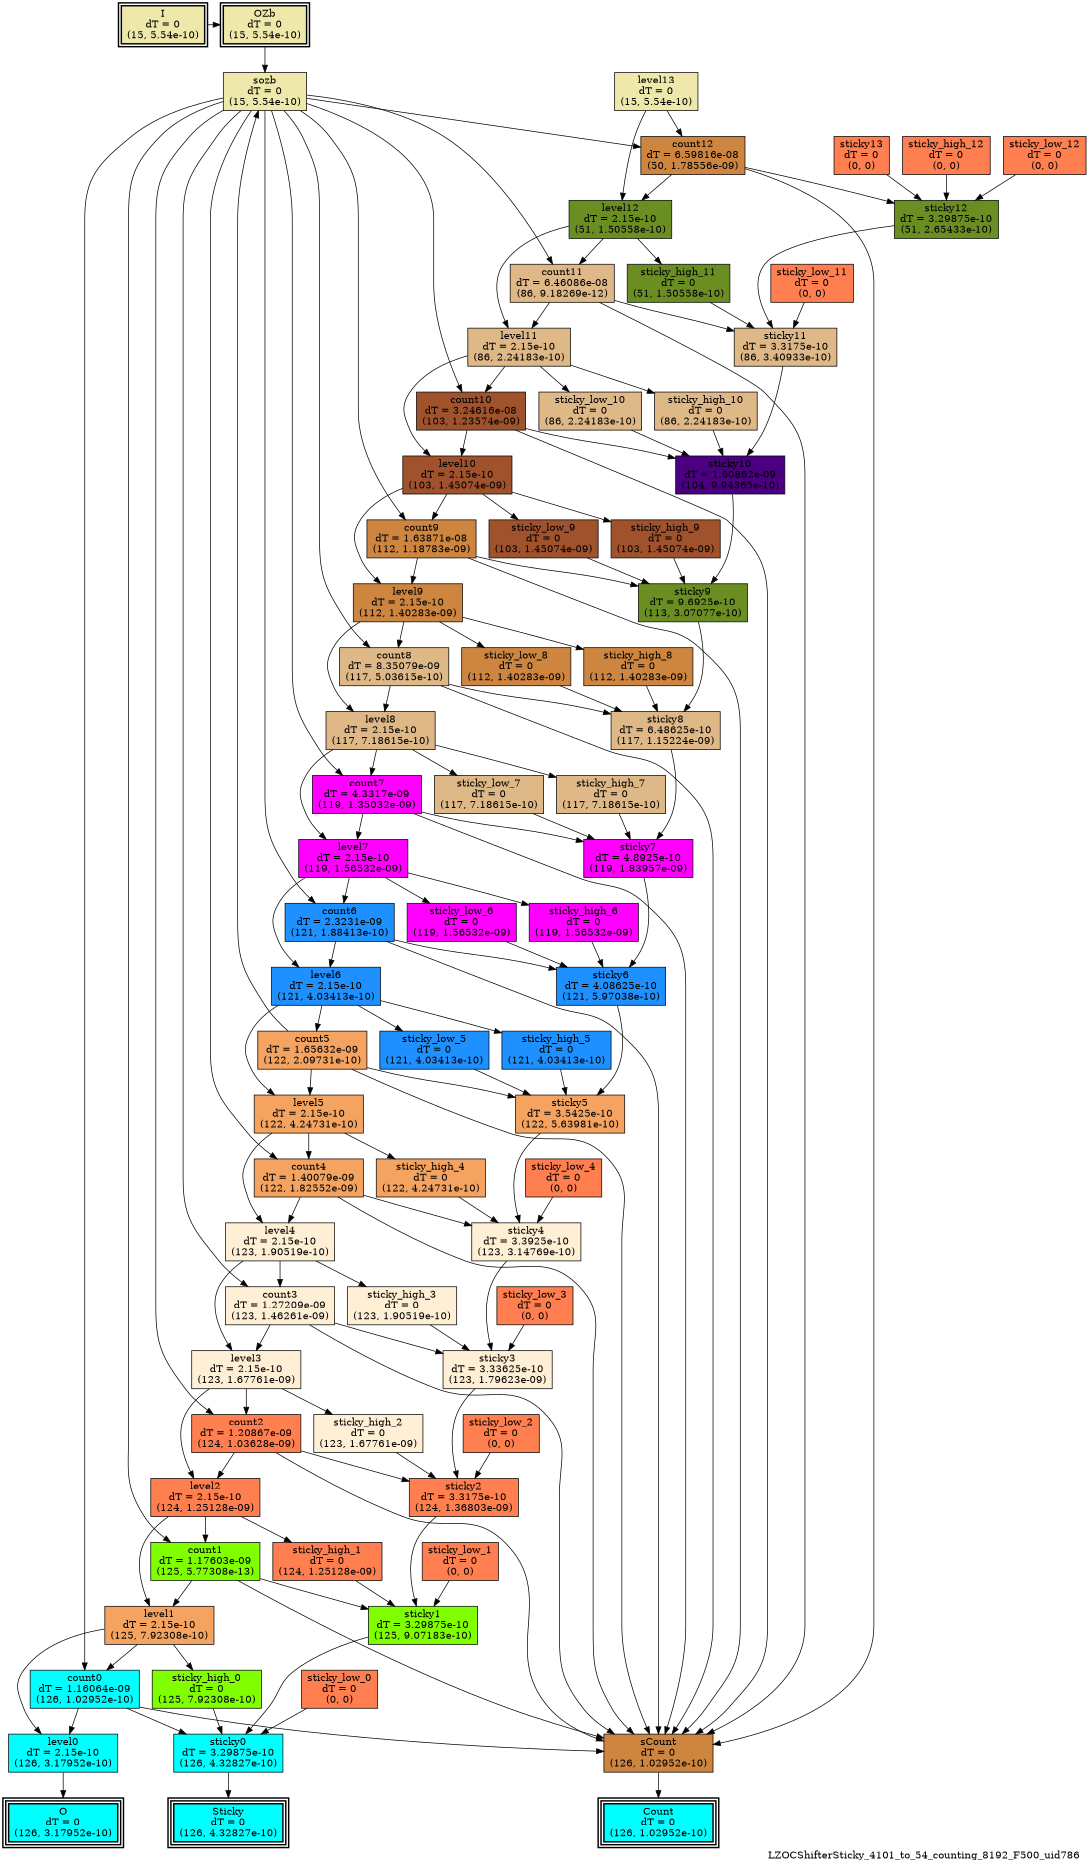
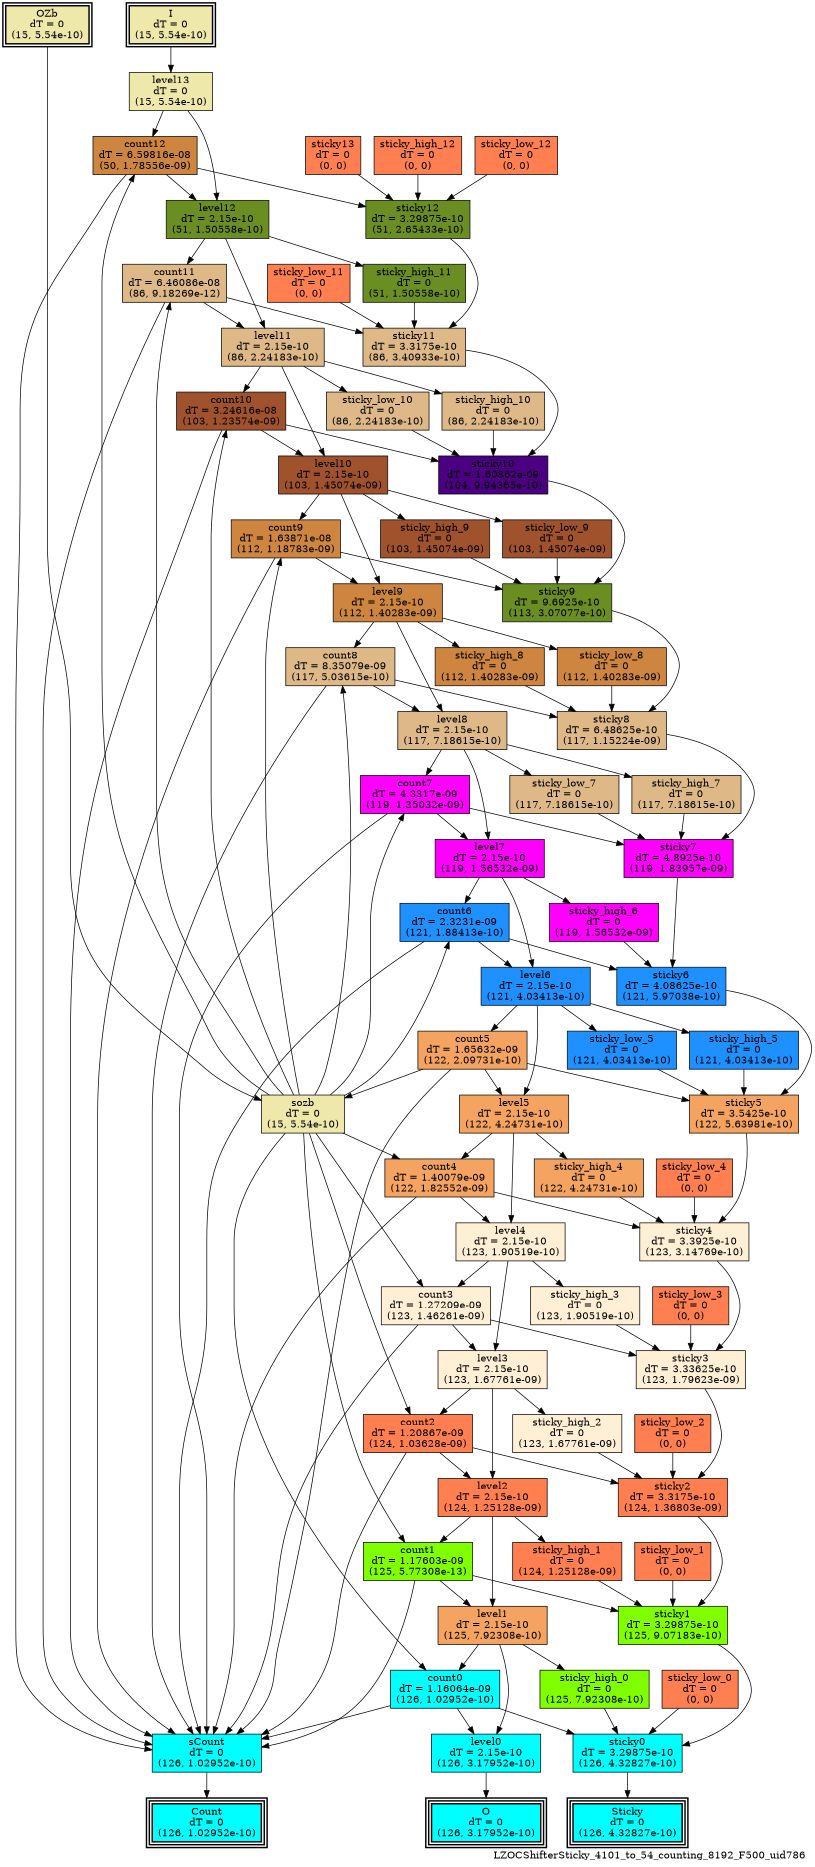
  digraph {
    label=LZOCShifterSticky_4101_to_54_counting_8192_F500_uid786
    labeljust=right
    labelloc=bottom
    nodesep=0.25
    ranksep=0.5
    node [color=black fillcolor=coral peripheries=1 shape=box style=filled]
    edge [arrowhead=normal arrowsize=1.0 arrowtail=normal color=black dir=forward]
    n1 [fillcolor=palegoldenrod label="I\ndT = 0\n(15, 5.54e-10)" peripheries=2 style="bold, filled"]
    n2 [fillcolor=palegoldenrod label="OZb\ndT = 0\n(15, 5.54e-10)" peripheries=2 style="bold, filled"]
    n3 [fillcolor=cyan label="Count\ndT = 0\n(126, 1.02952e-10)" peripheries=3 style="bold, filled"]
    n4 [fillcolor=cyan label="O\ndT = 0\n(126, 3.17952e-10)" peripheries=3 style="bold, filled"]
    n5 [fillcolor=cyan label="Sticky\ndT = 0\n(126, 4.32827e-10)" peripheries=3 style="bold, filled"]
    n6 [fillcolor=palegoldenrod label="level13\ndT = 0\n(15, 5.54e-10)"]
    n7 [fillcolor=palegoldenrod label="sozb\ndT = 0\n(15, 5.54e-10)"]
    n8 [fillcolor=peru label="count12\ndT = 6.59816e-08\n(50, 1.78556e-09)"]
    n9 [fillcolor=olivedrab label="level12\ndT = 2.15e-10\n(51, 1.50558e-10)"]
    n10 [fillcolor=burlywood label="count11\ndT = 6.46086e-08\n(86, 9.18269e-12)"]
    n11 [fillcolor=sienna label="count10\ndT = 3.24616e-08\n(103, 1.23574e-09)"]
    n12 [fillcolor=peru label="count9\ndT = 1.63871e-08\n(112, 1.18783e-09)"]
    n13 [fillcolor=burlywood label="count8\ndT = 8.35079e-09\n(117, 5.03615e-10)"]
    n14 [fillcolor=magenta label="count7\ndT = 4.3317e-09\n(119, 1.35032e-09)"]
    n15 [fillcolor=dodgerblue label="count6\ndT = 2.3231e-09\n(121, 1.88413e-10)"]
    n16 [fillcolor=sandybrown label="count4\ndT = 1.40079e-09\n(122, 1.82552e-09)"]
    n17 [fillcolor=papayawhip label="count3\ndT = 1.27209e-09\n(123, 1.46261e-09)"]
    n18 [label="count2\ndT = 1.20867e-09\n(124, 1.03628e-09)"]
    n19 [fillcolor=chartreuse label="count1\ndT = 1.17603e-09\n(125, 5.77308e-13)"]
    n20 [fillcolor=cyan label="count0\ndT = 1.16064e-09\n(126, 1.02952e-10)"]
    n21 [fillcolor=olivedrab label="sticky12\ndT = 3.29875e-10\n(51, 2.65433e-10)"]
-   n22 [fillcolor=peru label="sCount\ndT = 0\n(126, 1.02952e-10)"]
+   n22 [fillcolor=cyan label="sCount\ndT = 0\n(126, 1.02952e-10)"]
    n23 [fillcolor=burlywood label="level11\ndT = 2.15e-10\n(86, 2.24183e-10)"]
    n24 [fillcolor=olivedrab label="sticky_high_11\ndT = 0\n(51, 1.50558e-10)"]
    n25 [fillcolor=burlywood label="sticky11\ndT = 3.3175e-10\n(86, 3.40933e-10)"]
    n26 [fillcolor=sienna label="level10\ndT = 2.15e-10\n(103, 1.45074e-09)"]
    n27 [fillcolor=indigo label="sticky10\ndT = 1.60862e-09\n(104, 9.94365e-10)"]
    n28 [fillcolor=peru label="level9\ndT = 2.15e-10\n(112, 1.40283e-09)"]
    n29 [fillcolor=olivedrab label="sticky9\ndT = 9.6925e-10\n(113, 3.07077e-10)"]
    n30 [fillcolor=burlywood label="level8\ndT = 2.15e-10\n(117, 7.18615e-10)"]
    n31 [fillcolor=burlywood label="sticky8\ndT = 6.48625e-10\n(117, 1.15224e-09)"]
    n32 [fillcolor=magenta label="level7\ndT = 2.15e-10\n(119, 1.56532e-09)"]
    n33 [fillcolor=magenta label="sticky7\ndT = 4.8925e-10\n(119, 1.83957e-09)"]
    n34 [fillcolor=dodgerblue label="level6\ndT = 2.15e-10\n(121, 4.03413e-10)"]
    n35 [fillcolor=dodgerblue label="sticky6\ndT = 4.08625e-10\n(121, 5.97038e-10)"]
    n36 [fillcolor=sandybrown label="count5\ndT = 1.65632e-09\n(122, 2.09731e-10)"]
    n37 [fillcolor=sandybrown label="level5\ndT = 2.15e-10\n(122, 4.24731e-10)"]
    n38 [fillcolor=sandybrown label="sticky5\ndT = 3.5425e-10\n(122, 5.63981e-10)"]
    n39 [fillcolor=papayawhip label="level4\ndT = 2.15e-10\n(123, 1.90519e-10)"]
    n40 [fillcolor=papayawhip label="sticky4\ndT = 3.3925e-10\n(123, 3.14769e-10)"]
    n41 [fillcolor=papayawhip label="level3\ndT = 2.15e-10\n(123, 1.67761e-09)"]
    n42 [fillcolor=papayawhip label="sticky3\ndT = 3.33625e-10\n(123, 1.79623e-09)"]
    n43 [label="level2\ndT = 2.15e-10\n(124, 1.25128e-09)"]
    n44 [label="sticky2\ndT = 3.3175e-10\n(124, 1.36803e-09)"]
    n45 [fillcolor=sandybrown label="level1\ndT = 2.15e-10\n(125, 7.92308e-10)"]
    n46 [fillcolor=chartreuse label="sticky1\ndT = 3.29875e-10\n(125, 9.07183e-10)"]
    n47 [fillcolor=cyan label="level0\ndT = 2.15e-10\n(126, 3.17952e-10)"]
    n48 [fillcolor=cyan label="sticky0\ndT = 3.29875e-10\n(126, 4.32827e-10)"]
    n49 [label="sticky13\ndT = 0\n(0, 0)"]
    n50 [fillcolor=burlywood label="sticky_high_10\ndT = 0\n(86, 2.24183e-10)"]
    n51 [fillcolor=burlywood label="sticky_low_10\ndT = 0\n(86, 2.24183e-10)"]
    n52 [label="sticky_high_12\ndT = 0\n(0, 0)"]
    n53 [label="sticky_low_12\ndT = 0\n(0, 0)"]
    n54 [fillcolor=sienna label="sticky_high_9\ndT = 0\n(103, 1.45074e-09)"]
    n55 [fillcolor=sienna label="sticky_low_9\ndT = 0\n(103, 1.45074e-09)"]
    n56 [label="sticky_low_11\ndT = 0\n(0, 0)"]
    n57 [fillcolor=peru label="sticky_high_8\ndT = 0\n(112, 1.40283e-09)"]
    n58 [fillcolor=peru label="sticky_low_8\ndT = 0\n(112, 1.40283e-09)"]
    n59 [fillcolor=burlywood label="sticky_high_7\ndT = 0\n(117, 7.18615e-10)"]
    n60 [fillcolor=burlywood label="sticky_low_7\ndT = 0\n(117, 7.18615e-10)"]
    n61 [fillcolor=magenta label="sticky_high_6\ndT = 0\n(119, 1.56532e-09)"]
-   n62 [fillcolor=magenta label="sticky_low_6\ndT = 0\n(119, 1.56532e-09)"]
    n63 [fillcolor=dodgerblue label="sticky_high_5\ndT = 0\n(121, 4.03413e-10)"]
    n64 [fillcolor=dodgerblue label="sticky_low_5\ndT = 0\n(121, 4.03413e-10)"]
    n65 [fillcolor=sandybrown label="sticky_high_4\ndT = 0\n(122, 4.24731e-10)"]
    n66 [fillcolor=papayawhip label="sticky_high_3\ndT = 0\n(123, 1.90519e-10)"]
    n67 [fillcolor=papayawhip label="sticky_high_2\ndT = 0\n(123, 1.67761e-09)"]
    n68 [label="sticky_low_4\ndT = 0\n(0, 0)"]
    n69 [label="sticky_high_1\ndT = 0\n(124, 1.25128e-09)"]
    n70 [label="sticky_low_3\ndT = 0\n(0, 0)"]
    n71 [fillcolor=chartreuse label="sticky_high_0\ndT = 0\n(125, 7.92308e-10)"]
    n72 [label="sticky_low_2\ndT = 0\n(0, 0)"]
    n73 [label="sticky_low_1\ndT = 0\n(0, 0)"]
    n74 [label="sticky_low_0\ndT = 0\n(0, 0)"]
    subgraph sub_1 {
      rank=same
      n1
      n2
    }
    subgraph sub_2 {
      rank=same
      n3
      n4
      n5
    }
-   n1 -> n2
+   n1 -> n6
    n2 -> n7
    n6 -> n8
    n6 -> n9
    n7 -> n8
    n7 -> n10
    n7 -> n11
    n7 -> n12
    n7 -> n13
    n7 -> n14
    n7 -> n15
    n7 -> n16
    n7 -> n17
    n7 -> n18
    n7 -> n19
    n7 -> n20
    n8 -> n9
    n8 -> n21
    n8 -> n22
    n9 -> n10
    n9 -> n23
    n9 -> n24
    n10 -> n22
    n10 -> n23
    n10 -> n25
    n11 -> n22
    n11 -> n26
    n11 -> n27
    n12 -> n22
    n12 -> n28
    n12 -> n29
    n13 -> n22
    n13 -> n30
    n13 -> n31
    n14 -> n22
    n14 -> n32
    n14 -> n33
    n15 -> n22
    n15 -> n34
    n15 -> n35
    n16 -> n22
    n16 -> n39
    n16 -> n40
    n17 -> n22
    n17 -> n41
    n17 -> n42
    n18 -> n22
    n18 -> n43
    n18 -> n44
    n19 -> n22
    n19 -> n45
    n19 -> n46
    n20 -> n22
    n20 -> n47
    n20 -> n48
    n21 -> n25
    n22 -> n3
    n23 -> n11
    n23 -> n26
    n23 -> n50
    n23 -> n51
    n24 -> n25
    n25 -> n27
    n26 -> n12
    n26 -> n28
    n26 -> n54
    n26 -> n55
    n27 -> n29
    n28 -> n13
    n28 -> n30
    n28 -> n57
    n28 -> n58
    n29 -> n31
    n30 -> n14
    n30 -> n32
    n30 -> n59
    n30 -> n60
    n31 -> n33
    n32 -> n15
    n32 -> n34
    n32 -> n61
-   n32 -> n62
    n33 -> n35
    n34 -> n36
    n34 -> n37
    n34 -> n63
    n34 -> n64
    n35 -> n38
    n36 -> n7
    n36 -> n22
    n36 -> n37
    n36 -> n38
    n37 -> n16
    n37 -> n39
    n37 -> n65
    n38 -> n40
    n39 -> n17
    n39 -> n41
    n39 -> n66
    n40 -> n42
    n41 -> n18
    n41 -> n43
    n41 -> n67
    n42 -> n44
    n43 -> n19
    n43 -> n45
    n43 -> n69
    n44 -> n46
    n45 -> n20
    n45 -> n47
    n45 -> n71
    n46 -> n48
    n47 -> n4
    n48 -> n5
    n49 -> n21
    n50 -> n27
    n51 -> n27
    n52 -> n21
    n53 -> n21
    n54 -> n29
    n55 -> n29
    n56 -> n25
    n57 -> n31
    n58 -> n31
    n59 -> n33
    n60 -> n33
    n61 -> n35
-   n62 -> n35
    n63 -> n38
    n64 -> n38
    n65 -> n40
    n66 -> n42
    n67 -> n44
    n68 -> n40
    n69 -> n46
    n70 -> n42
    n71 -> n48
    n72 -> n44
    n73 -> n46
    n74 -> n48
  }
